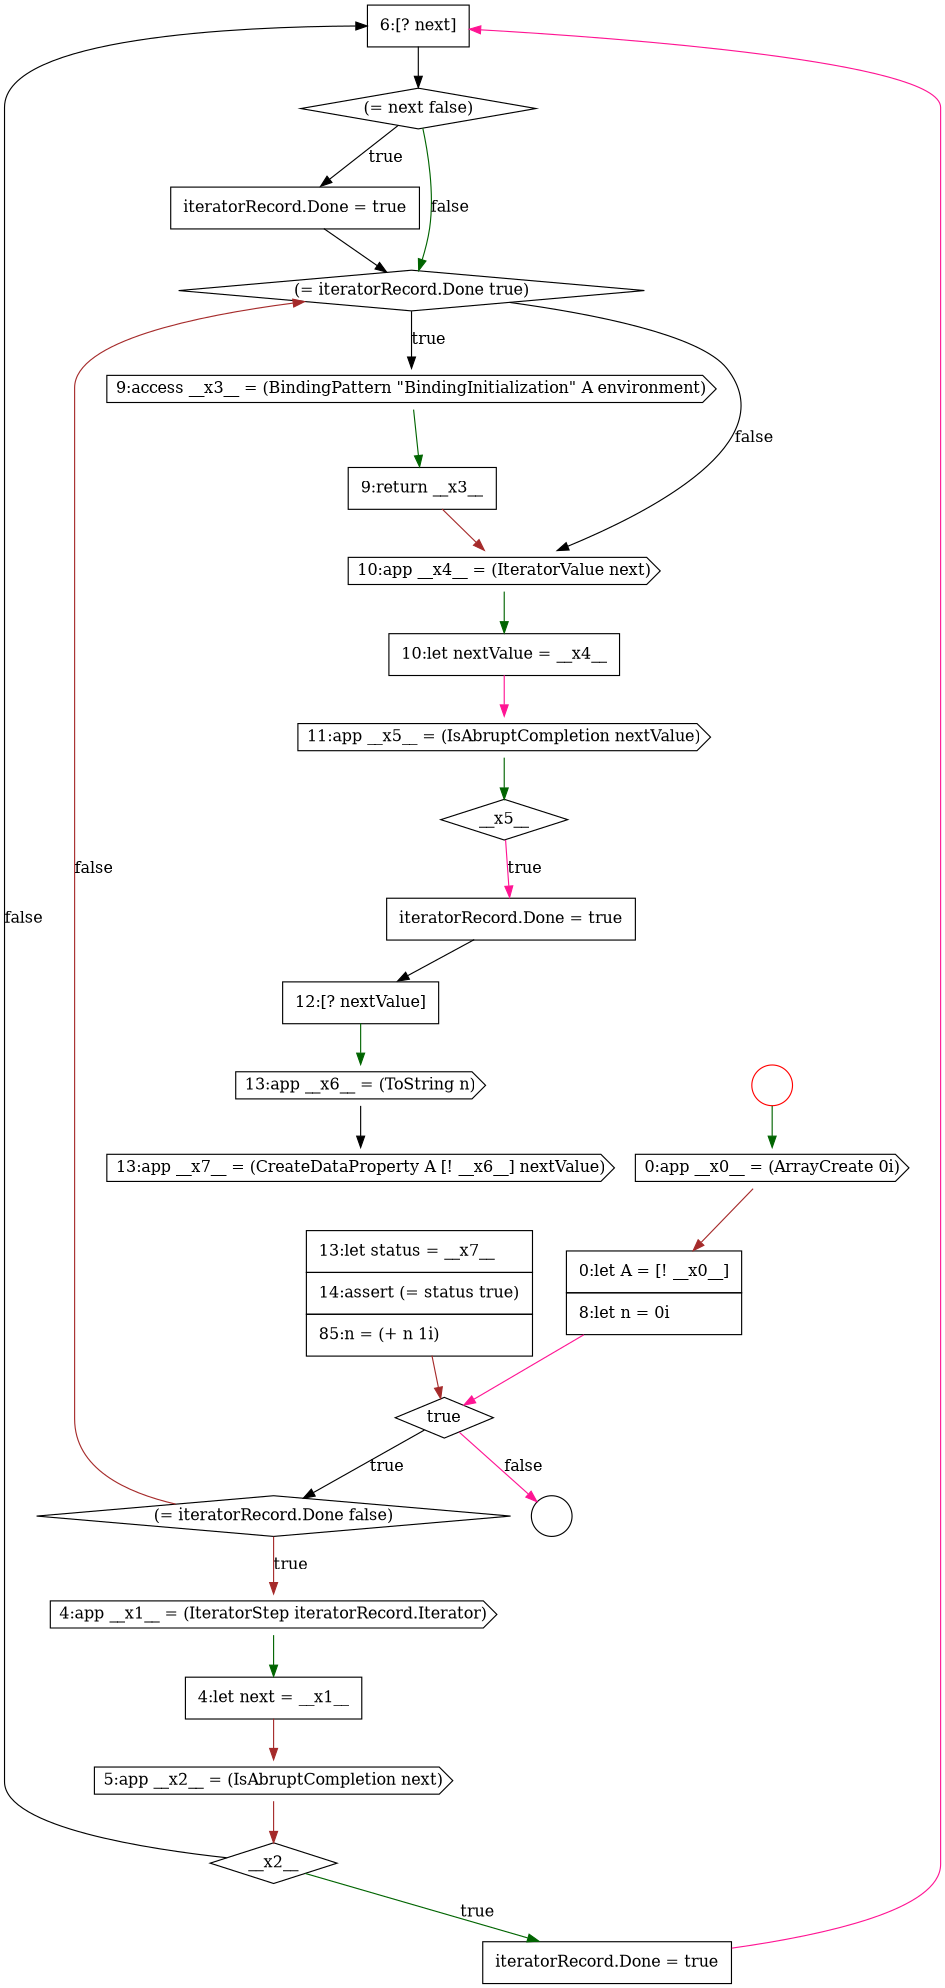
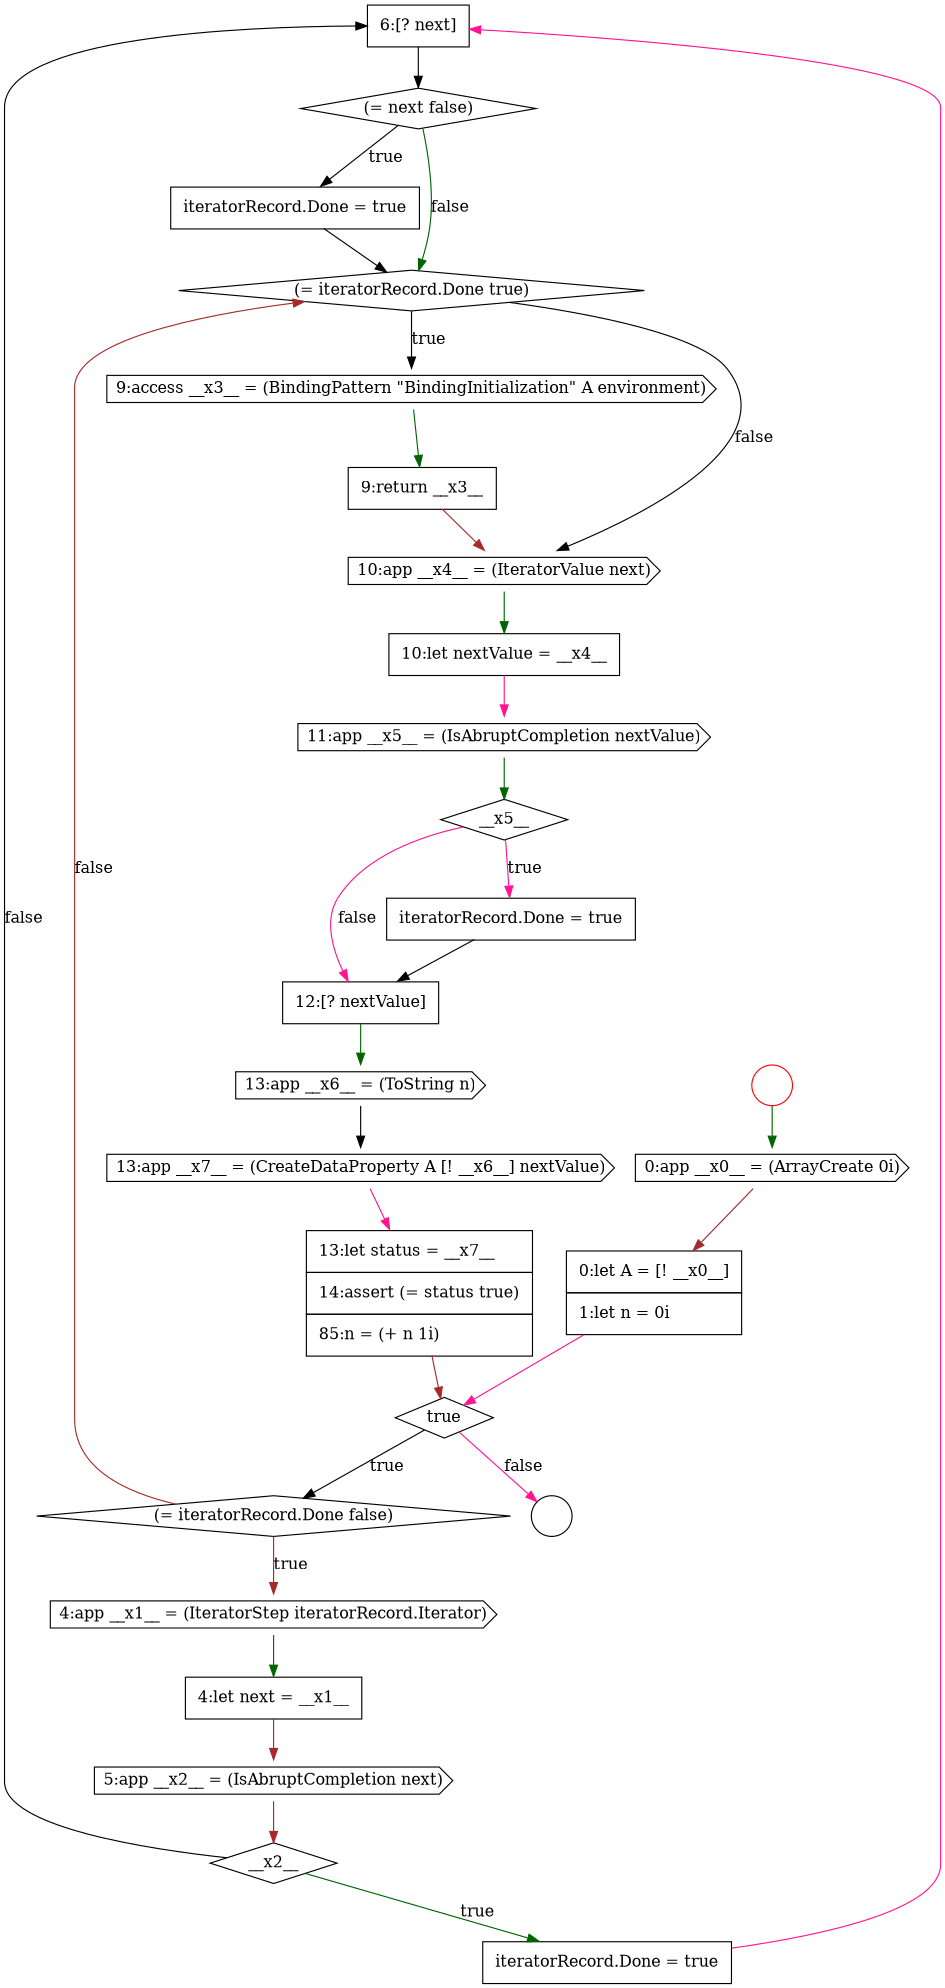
  digraph {
    node [color=black fillcolor=white shape=none style=filled]
    edge [color=black]
    n1 [label=<<font color="black">     <table border="0" cellborder="1" cellspacing="0" cellpadding="10">       <tr><td align="left">6:[? next]</td></tr>     </table>   </font>> margin=0]
    n2 [label=<<font color="black">(= next false)</font>> shape=diamond]
    n3 [label=<<font color="black">     <table border="0" cellborder="1" cellspacing="0" cellpadding="10">       <tr><td align="left">iteratorRecord.Done = true</td></tr>     </table>   </font>> margin=0]
    n4 [label=<<font color="black">(= iteratorRecord.Done true)</font>> shape=diamond]
    n5 [label=<<font color="black">     <table border="0" cellborder="1" cellspacing="0" cellpadding="10">       <tr><td align="left">12:[? nextValue]</td></tr>     </table>   </font>> margin=0]
    n6 [label=<<font color="black">13:app __x6__ = (ToString n)</font>> shape=cds]
    n7 [label=<<font color="black">13:app __x7__ = (CreateDataProperty A [! __x6__] nextValue)</font>> shape=cds]
    n8 [label=<<font color="black">     <table border="0" cellborder="1" cellspacing="0" cellpadding="10">       <tr><td align="left">4:let next = __x1__</td></tr>     </table>   </font>> margin=0]
    n9 [label=<<font color="black">5:app __x2__ = (IsAbruptCompletion next)</font>> shape=cds]
    n10 [label=<<font color="black">__x2__</font>> shape=diamond]
-   n11 [label=<<font color="black">     <table border="0" cellborder="1" cellspacing="0" cellpadding="10">       <tr><td align="left">0:let A = [! __x0__]</td></tr>       <tr><td align="left">8:let n = 0i</td></tr>     </table>   </font>> margin=0]
+   n11 [label=<<font color="black">     <table border="0" cellborder="1" cellspacing="0" cellpadding="10">       <tr><td align="left">0:let A = [! __x0__]</td></tr>       <tr><td align="left">1:let n = 0i</td></tr>     </table>   </font>> margin=0]
    n12 [label=<<font color="black">true</font>> shape=diamond]
    n13 [label=" " shape=circle]
    n14 [label=<<font color="black">(= iteratorRecord.Done false)</font>> shape=diamond]
    n15 [label=<<font color="black">10:app __x4__ = (IteratorValue next)</font>> shape=cds]
    n16 [label=<<font color="black">9:access __x3__ = (BindingPattern &quot;BindingInitialization&quot; A environment)</font>> shape=cds]
    n17 [label=<<font color="black">     <table border="0" cellborder="1" cellspacing="0" cellpadding="10">       <tr><td align="left">iteratorRecord.Done = true</td></tr>     </table>   </font>> margin=0]
    n18 [label=<<font color="black">0:app __x0__ = (ArrayCreate 0i)</font>> shape=cds]
    n19 [label=<<font color="black">     <table border="0" cellborder="1" cellspacing="0" cellpadding="10">       <tr><td align="left">10:let nextValue = __x4__</td></tr>     </table>   </font>> margin=0]
    n20 [label=<<font color="black">11:app __x5__ = (IsAbruptCompletion nextValue)</font>> shape=cds]
    n21 [label=<<font color="black">4:app __x1__ = (IteratorStep iteratorRecord.Iterator)</font>> shape=cds]
    n22 [label=<<font color="black">__x5__</font>> shape=diamond]
    n23 [label=<<font color="black">     <table border="0" cellborder="1" cellspacing="0" cellpadding="10">       <tr><td align="left">13:let status = __x7__</td></tr>       <tr><td align="left">14:assert (= status true)</td></tr>       <tr><td align="left">85:n = (+ n 1i)</td></tr>     </table>   </font>> margin=0]
    n24 [label=<<font color="black">     <table border="0" cellborder="1" cellspacing="0" cellpadding="10">       <tr><td align="left">iteratorRecord.Done = true</td></tr>     </table>   </font>> margin=0]
    n25 [color=red label=" " shape=circle]
    n26 [label=<<font color="black">     <table border="0" cellborder="1" cellspacing="0" cellpadding="10">       <tr><td align="left">9:return __x3__</td></tr>     </table>   </font>> margin=0]
    n1 -> n2
    n2 -> n3 [label=<<font color="black">true</font>>]
    n2 -> n4 [color=darkgreen label=<<font color="black">false</font>>]
    n3 -> n4
    n4 -> n15 [label=<<font color="black">false</font>>]
    n4 -> n16 [label=<<font color="black">true</font>>]
    n5 -> n6 [color=darkgreen]
    n6 -> n7
+   n7 -> n23 [color=deeppink]
    n8 -> n9 [color=brown]
    n9 -> n10 [color=brown]
    n10 -> n1 [label=<<font color="black">false</font>>]
    n10 -> n24 [color=darkgreen label=<<font color="black">true</font>>]
    n11 -> n12 [color=deeppink]
    n12 -> n13 [color=deeppink label=<<font color="black">false</font>>]
    n12 -> n14 [label=<<font color="black">true</font>>]
    n14 -> n4 [color=brown label=<<font color="black">false</font>>]
    n14 -> n21 [color=brown label=<<font color="black">true</font>>]
    n15 -> n19 [color=darkgreen]
    n16 -> n26 [color=darkgreen]
    n17 -> n5
    n18 -> n11 [color=brown]
    n19 -> n20 [color=deeppink]
    n20 -> n22 [color=darkgreen]
    n21 -> n8 [color=darkgreen]
+   n22 -> n5 [color=deeppink label=<<font color="black">false</font>>]
    n22 -> n17 [color=deeppink label=<<font color="black">true</font>>]
    n23 -> n12 [color=brown]
    n24 -> n1 [color=deeppink]
    n25 -> n18 [color=darkgreen]
    n26 -> n15 [color=brown]
  }
